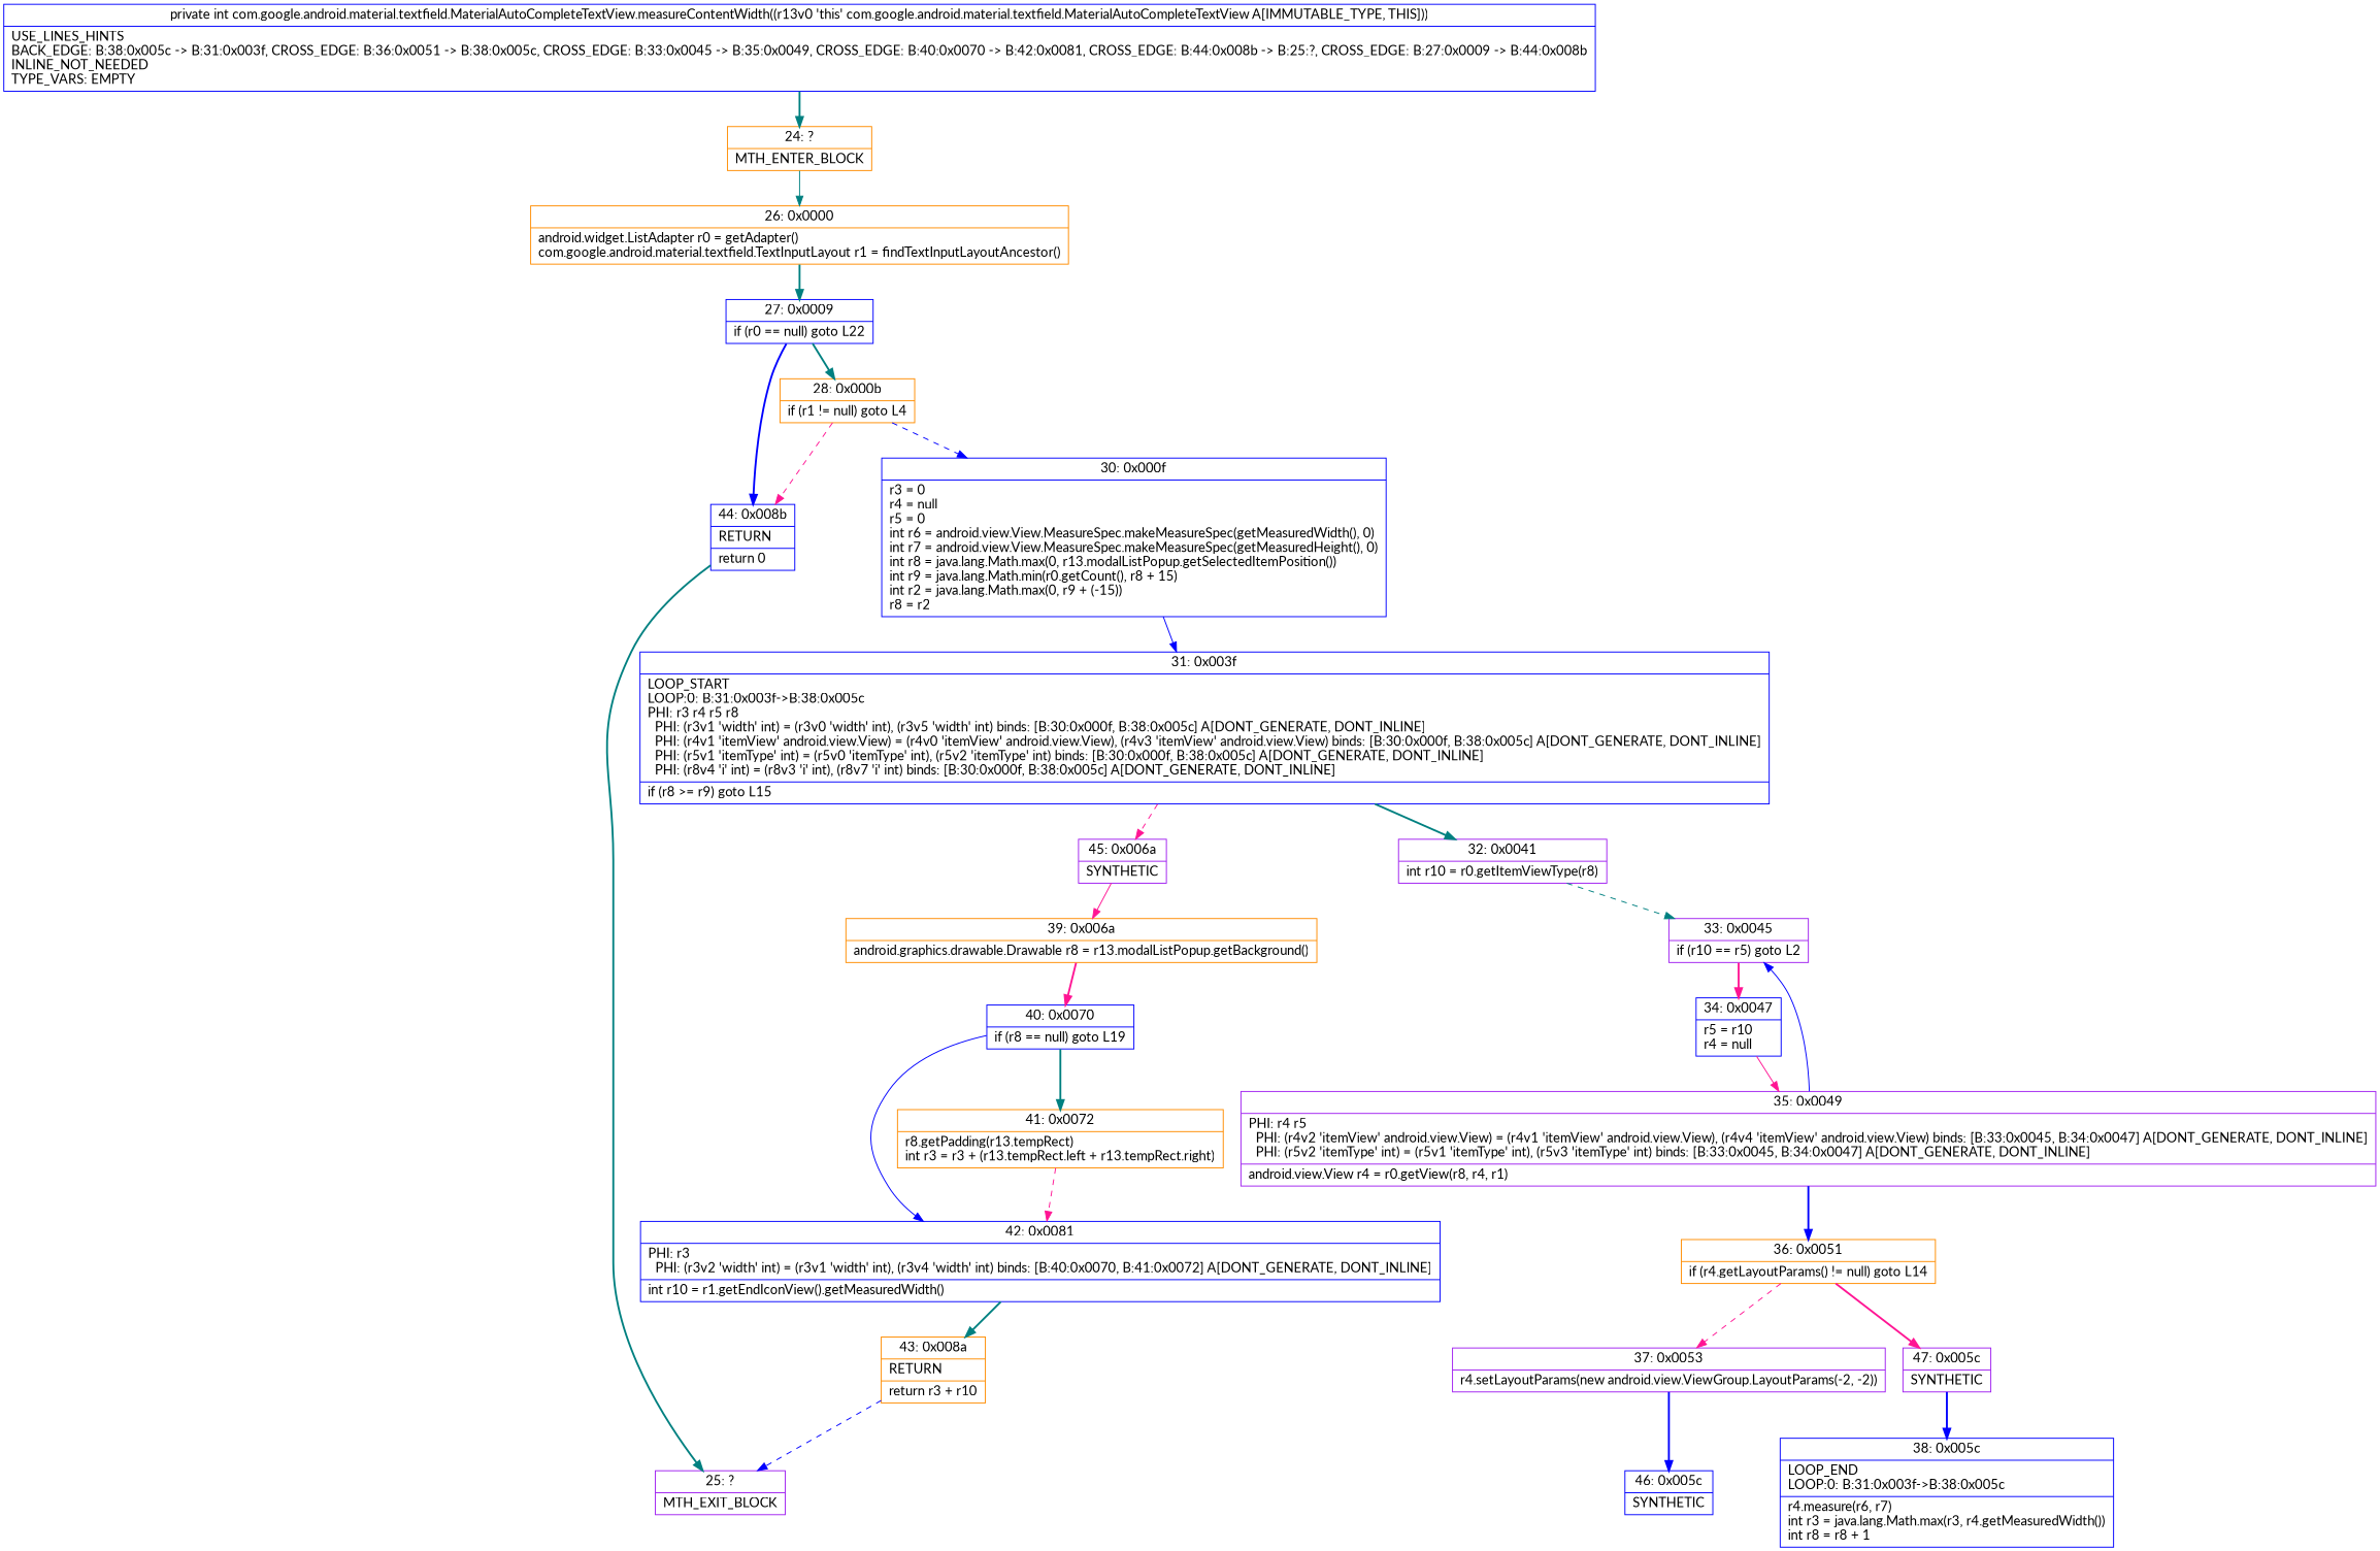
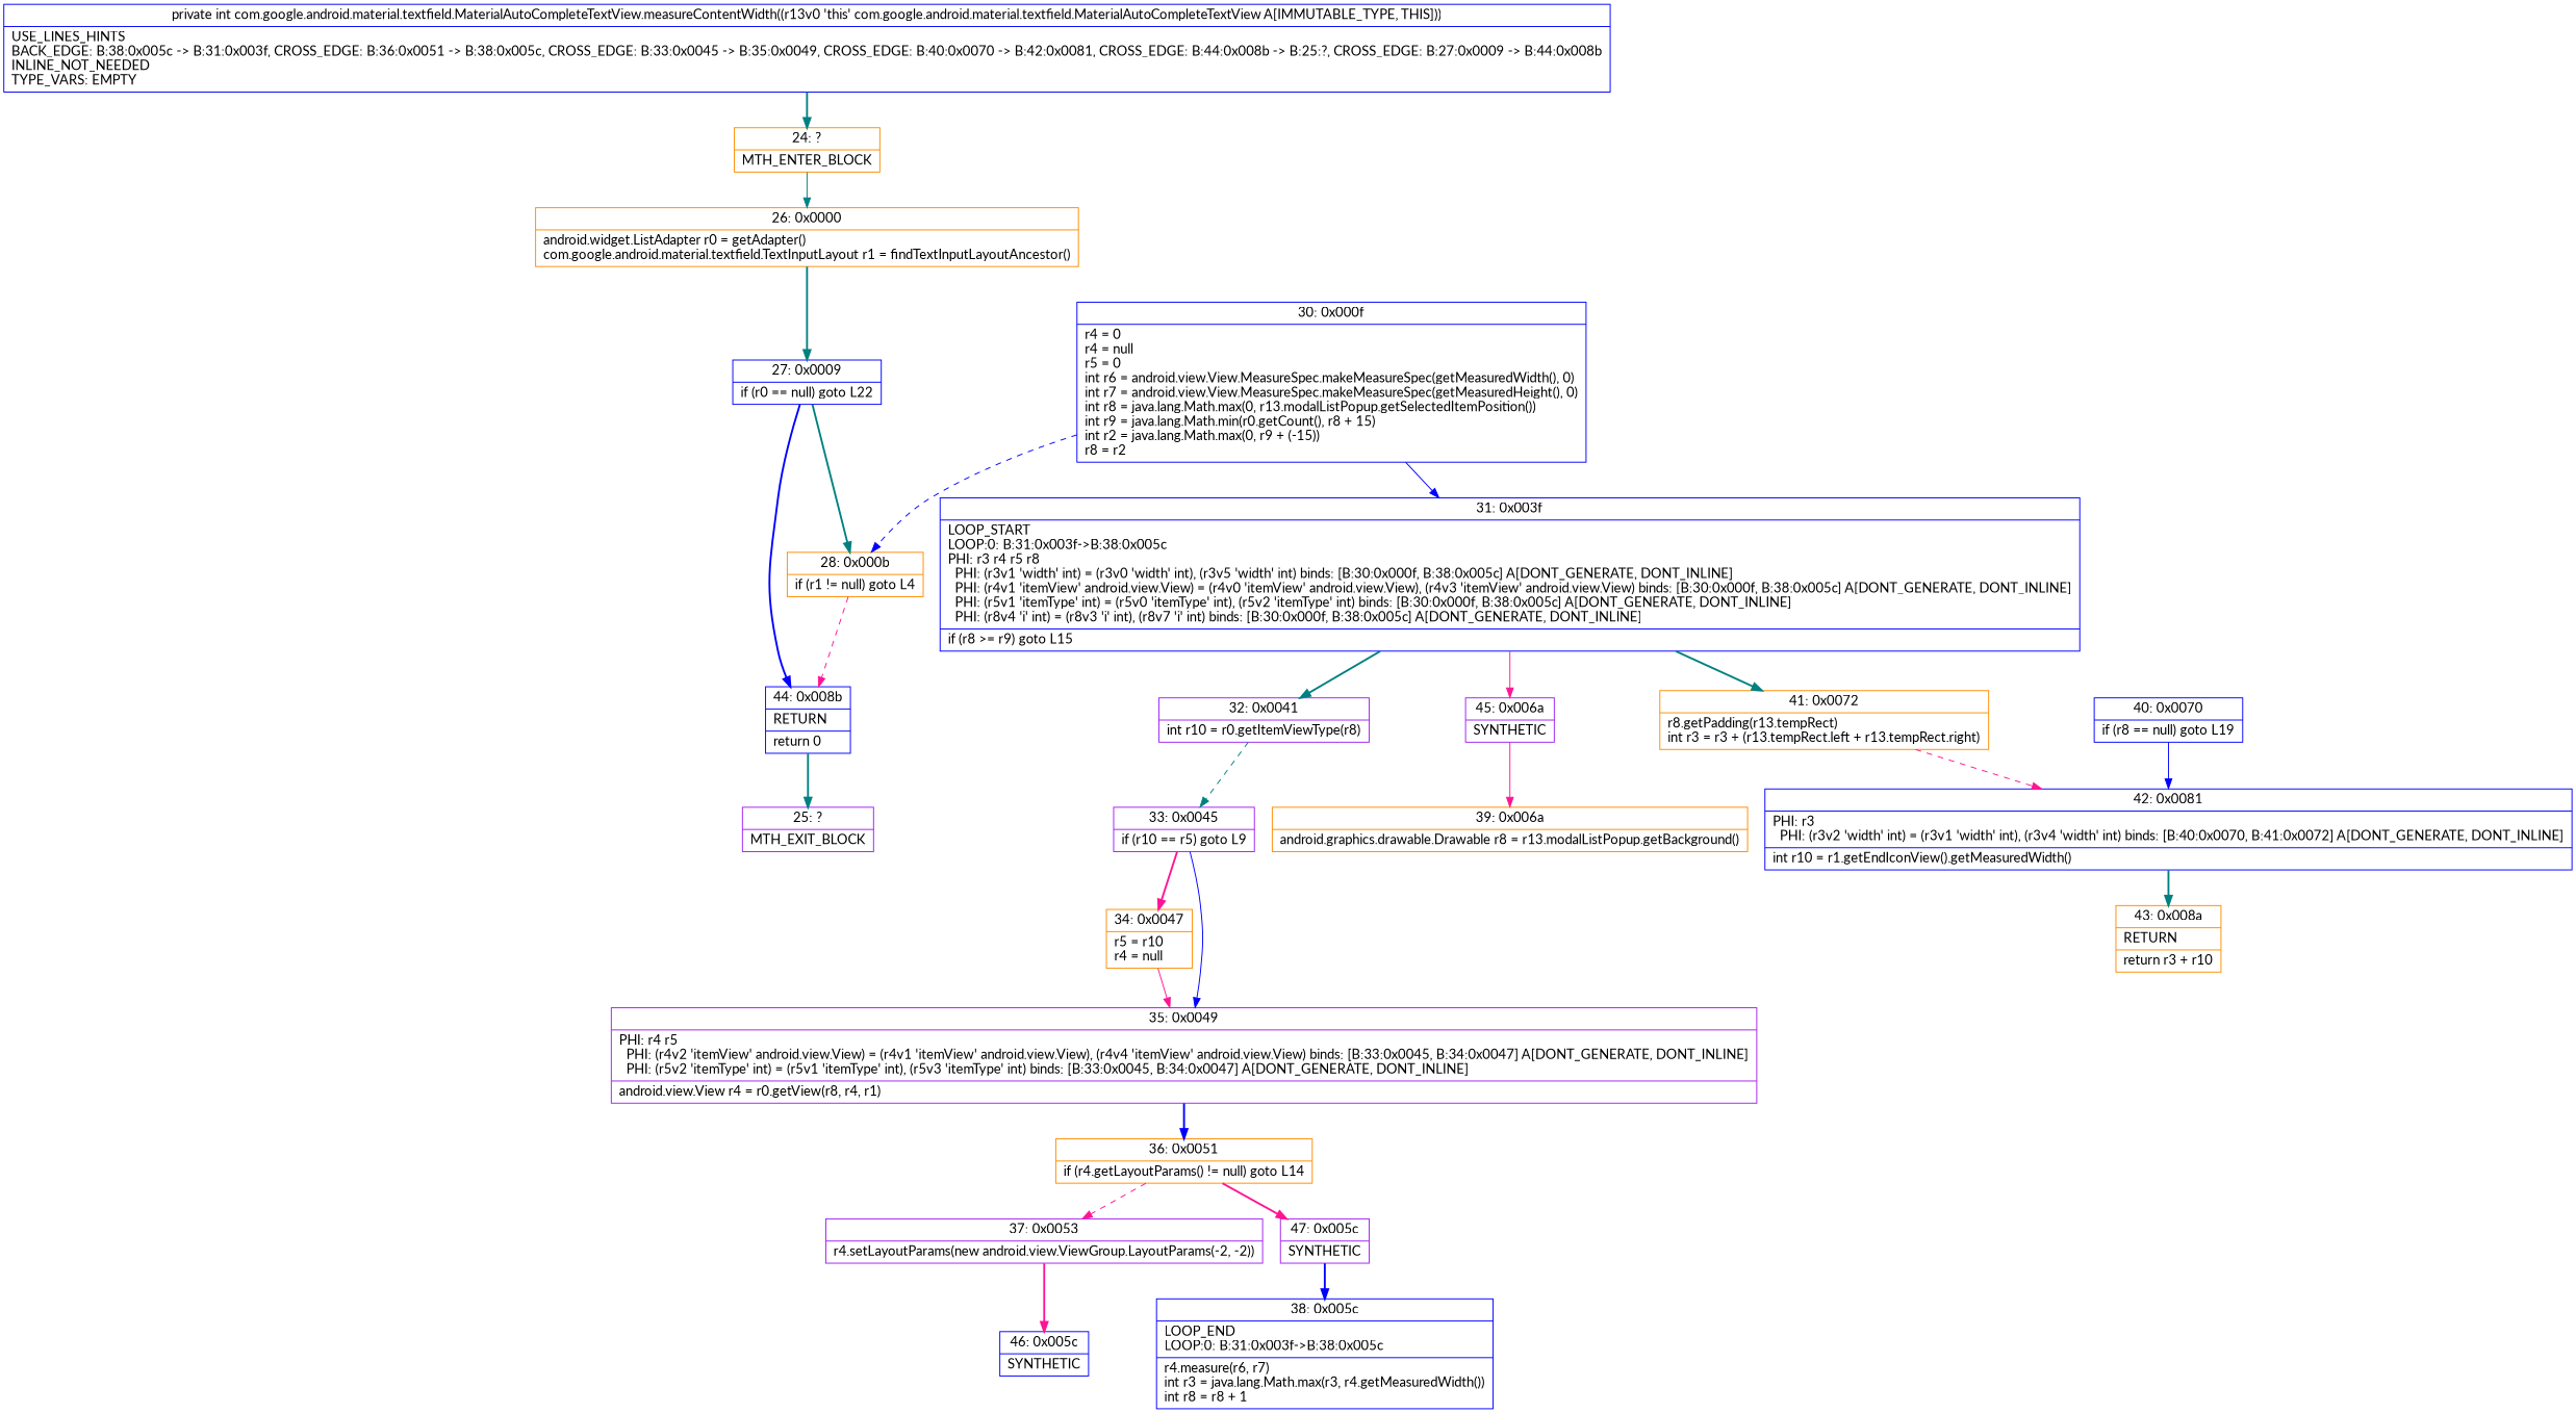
  digraph {
    fontname=Lato
    node [color=blue fontname=Lato shape=record]
    edge [color=teal fontname=Lato style=bold]
    n1 [color=darkorange label="{24\:\ ?|MTH_ENTER_BLOCK\l}"]
    n2 [color=darkorange label="{26\:\ 0x0000|android.widget.ListAdapter r0 = getAdapter()\lcom.google.android.material.textfield.TextInputLayout r1 = findTextInputLayoutAncestor()\l}"]
    n3 [label="{27\:\ 0x0009|if (r0 == null) goto L22\l}"]
    n4 [color=darkorange label="{28\:\ 0x000b|if (r1 != null) goto L4\l}"]
    n5 [label="{44\:\ 0x008b|RETURN\l|return 0\l}"]
-   n6 [label="{30\:\ 0x000f|r3 = 0\lr4 = null\lr5 = 0\lint r6 = android.view.View.MeasureSpec.makeMeasureSpec(getMeasuredWidth(), 0)\lint r7 = android.view.View.MeasureSpec.makeMeasureSpec(getMeasuredHeight(), 0)\lint r8 = java.lang.Math.max(0, r13.modalListPopup.getSelectedItemPosition())\lint r9 = java.lang.Math.min(r0.getCount(), r8 + 15)\lint r2 = java.lang.Math.max(0, r9 + (\-15))\lr8 = r2\l}"]
+   n6 [label="{30\:\ 0x000f|r4 = 0\lr4 = null\lr5 = 0\lint r6 = android.view.View.MeasureSpec.makeMeasureSpec(getMeasuredWidth(), 0)\lint r7 = android.view.View.MeasureSpec.makeMeasureSpec(getMeasuredHeight(), 0)\lint r8 = java.lang.Math.max(0, r13.modalListPopup.getSelectedItemPosition())\lint r9 = java.lang.Math.min(r0.getCount(), r8 + 15)\lint r2 = java.lang.Math.max(0, r9 + (\-15))\lr8 = r2\l}"]
    n7 [color=purple label="{25\:\ ?|MTH_EXIT_BLOCK\l}"]
    n8 [label="{31\:\ 0x003f|LOOP_START\lLOOP:0: B:31:0x003f\-\>B:38:0x005c\lPHI: r3 r4 r5 r8 \l  PHI: (r3v1 'width' int) = (r3v0 'width' int), (r3v5 'width' int) binds: [B:30:0x000f, B:38:0x005c] A[DONT_GENERATE, DONT_INLINE]\l  PHI: (r4v1 'itemView' android.view.View) = (r4v0 'itemView' android.view.View), (r4v3 'itemView' android.view.View) binds: [B:30:0x000f, B:38:0x005c] A[DONT_GENERATE, DONT_INLINE]\l  PHI: (r5v1 'itemType' int) = (r5v0 'itemType' int), (r5v2 'itemType' int) binds: [B:30:0x000f, B:38:0x005c] A[DONT_GENERATE, DONT_INLINE]\l  PHI: (r8v4 'i' int) = (r8v3 'i' int), (r8v7 'i' int) binds: [B:30:0x000f, B:38:0x005c] A[DONT_GENERATE, DONT_INLINE]\l|if (r8 \>= r9) goto L15\l}"]
    n9 [color=purple label="{32\:\ 0x0041|int r10 = r0.getItemViewType(r8)\l}"]
    n10 [color=purple label="{45\:\ 0x006a|SYNTHETIC\l}"]
-   n11 [color=purple label="{33\:\ 0x0045|if (r10 == r5) goto L2\l}"]
+   n11 [color=purple label="{33\:\ 0x0045|if (r10 == r5) goto L9\l}"]
    n12 [color=darkorange label="{39\:\ 0x006a|android.graphics.drawable.Drawable r8 = r13.modalListPopup.getBackground()\l}"]
-   n13 [label="{34\:\ 0x0047|r5 = r10\lr4 = null\l}"]
+   n13 [color=darkorange label="{34\:\ 0x0047|r5 = r10\lr4 = null\l}"]
    n14 [color=purple label="{35\:\ 0x0049|PHI: r4 r5 \l  PHI: (r4v2 'itemView' android.view.View) = (r4v1 'itemView' android.view.View), (r4v4 'itemView' android.view.View) binds: [B:33:0x0045, B:34:0x0047] A[DONT_GENERATE, DONT_INLINE]\l  PHI: (r5v2 'itemType' int) = (r5v1 'itemType' int), (r5v3 'itemType' int) binds: [B:33:0x0045, B:34:0x0047] A[DONT_GENERATE, DONT_INLINE]\l|android.view.View r4 = r0.getView(r8, r4, r1)\l}"]
    n15 [color=darkorange label="{36\:\ 0x0051|if (r4.getLayoutParams() != null) goto L14\l}"]
    n16 [color=purple label="{37\:\ 0x0053|r4.setLayoutParams(new android.view.ViewGroup.LayoutParams(\-2, \-2))\l}"]
    n17 [color=purple label="{47\:\ 0x005c|SYNTHETIC\l}"]
    n18 [label="{46\:\ 0x005c|SYNTHETIC\l}"]
    n19 [label="{38\:\ 0x005c|LOOP_END\lLOOP:0: B:31:0x003f\-\>B:38:0x005c\l|r4.measure(r6, r7)\lint r3 = java.lang.Math.max(r3, r4.getMeasuredWidth())\lint r8 = r8 + 1\l}"]
    n20 [label="{40\:\ 0x0070|if (r8 == null) goto L19\l}"]
    n21 [color=darkorange label="{41\:\ 0x0072|r8.getPadding(r13.tempRect)\lint r3 = r3 + (r13.tempRect.left + r13.tempRect.right)\l}"]
    n22 [label="{42\:\ 0x0081|PHI: r3 \l  PHI: (r3v2 'width' int) = (r3v1 'width' int), (r3v4 'width' int) binds: [B:40:0x0070, B:41:0x0072] A[DONT_GENERATE, DONT_INLINE]\l|int r10 = r1.getEndIconView().getMeasuredWidth()\l}"]
    n23 [color=darkorange label="{43\:\ 0x008a|RETURN\l|return r3 + r10\l}"]
    n24 [label="{private int com.google.android.material.textfield.MaterialAutoCompleteTextView.measureContentWidth((r13v0 'this' com.google.android.material.textfield.MaterialAutoCompleteTextView A[IMMUTABLE_TYPE, THIS]))  | USE_LINES_HINTS\lBACK_EDGE: B:38:0x005c \-\> B:31:0x003f, CROSS_EDGE: B:36:0x0051 \-\> B:38:0x005c, CROSS_EDGE: B:33:0x0045 \-\> B:35:0x0049, CROSS_EDGE: B:40:0x0070 \-\> B:42:0x0081, CROSS_EDGE: B:44:0x008b \-\> B:25:?, CROSS_EDGE: B:27:0x0009 \-\> B:44:0x008b\lINLINE_NOT_NEEDED\lTYPE_VARS: EMPTY\l}"]
    n1 -> n2 [style=solid]
    n2 -> n3
    n3 -> n4
    n3 -> n5 [color=blue]
    n4 -> n5 [color=deeppink style=dashed]
-   n4 -> n6 [color=blue style=dashed]
+   n6 -> n4 [color=blue style=dashed]
    n5 -> n7
    n6 -> n8 [color=blue style=solid]
    n8 -> n9
-   n8 -> n10 [color=deeppink style=dashed]
+   n8 -> n10 [color=deeppink style=solid]
    n9 -> n11 [style=dashed]
    n10 -> n12 [color=deeppink style=solid]
    n11 -> n13 [color=deeppink]
-   n14 -> n11 [color=blue style=solid]
-   n12 -> n20 [color=deeppink]
+   n11 -> n14 [color=blue style=solid]
    n13 -> n14 [color=deeppink style=solid]
    n14 -> n15 [color=blue]
    n15 -> n16 [color=deeppink style=dashed]
    n15 -> n17 [color=deeppink]
-   n16 -> n18 [color=blue]
+   n16 -> n18 [color=deeppink]
    n17 -> n19 [color=blue]
-   n20 -> n21
+   n8 -> n21
    n20 -> n22 [color=blue style=solid]
    n21 -> n22 [color=deeppink style=dashed]
    n22 -> n23
-   n23 -> n7 [color=blue style=dashed]
    n24 -> n1
  }
